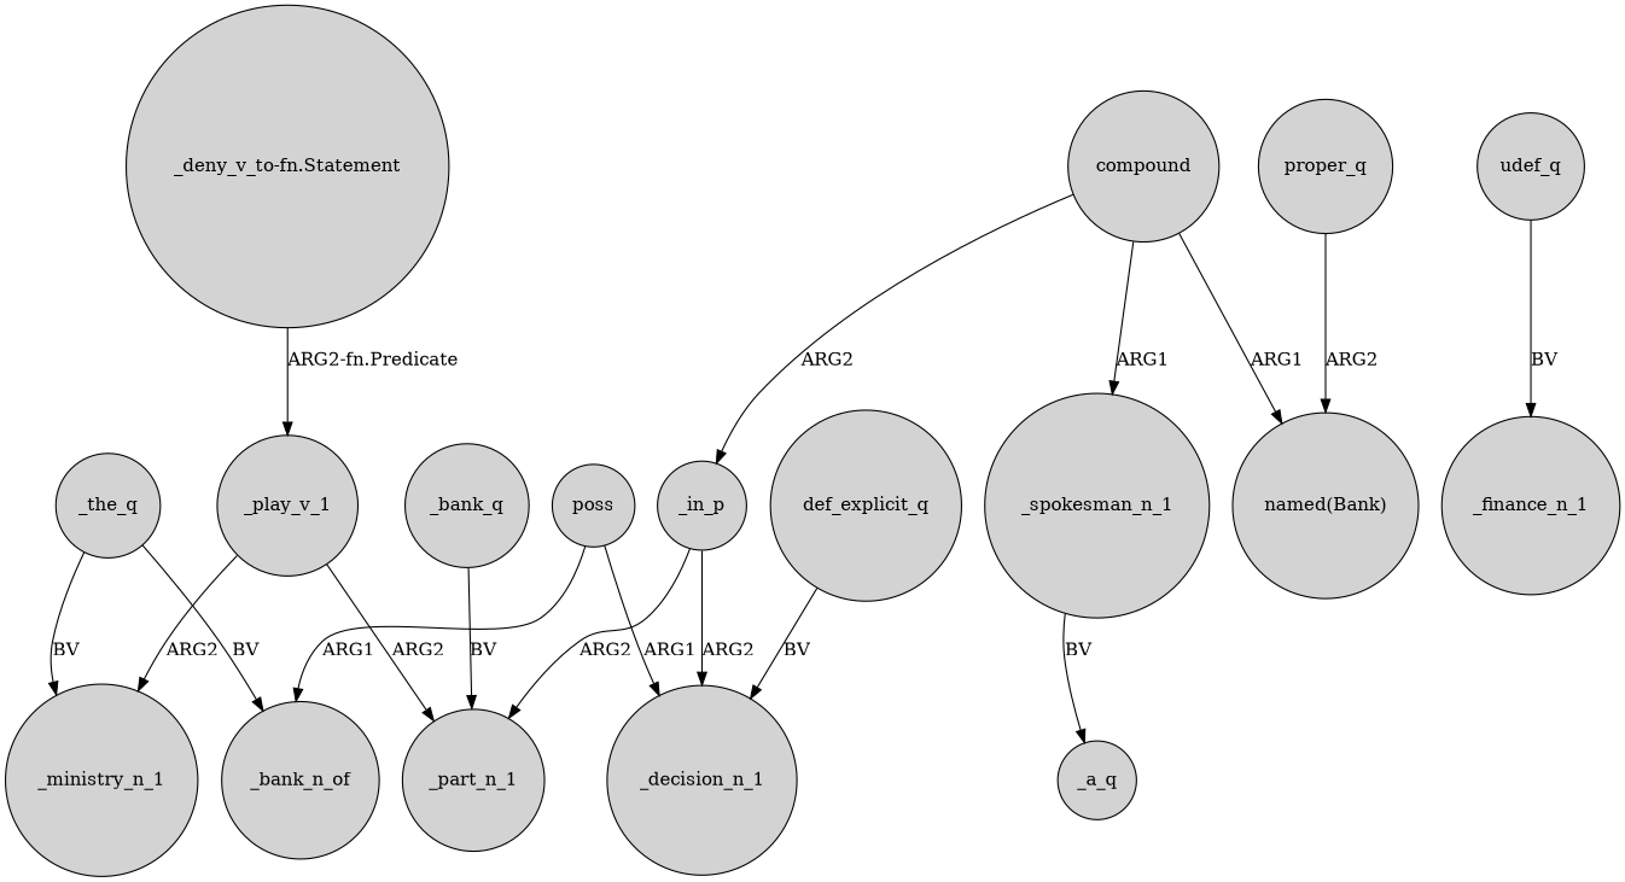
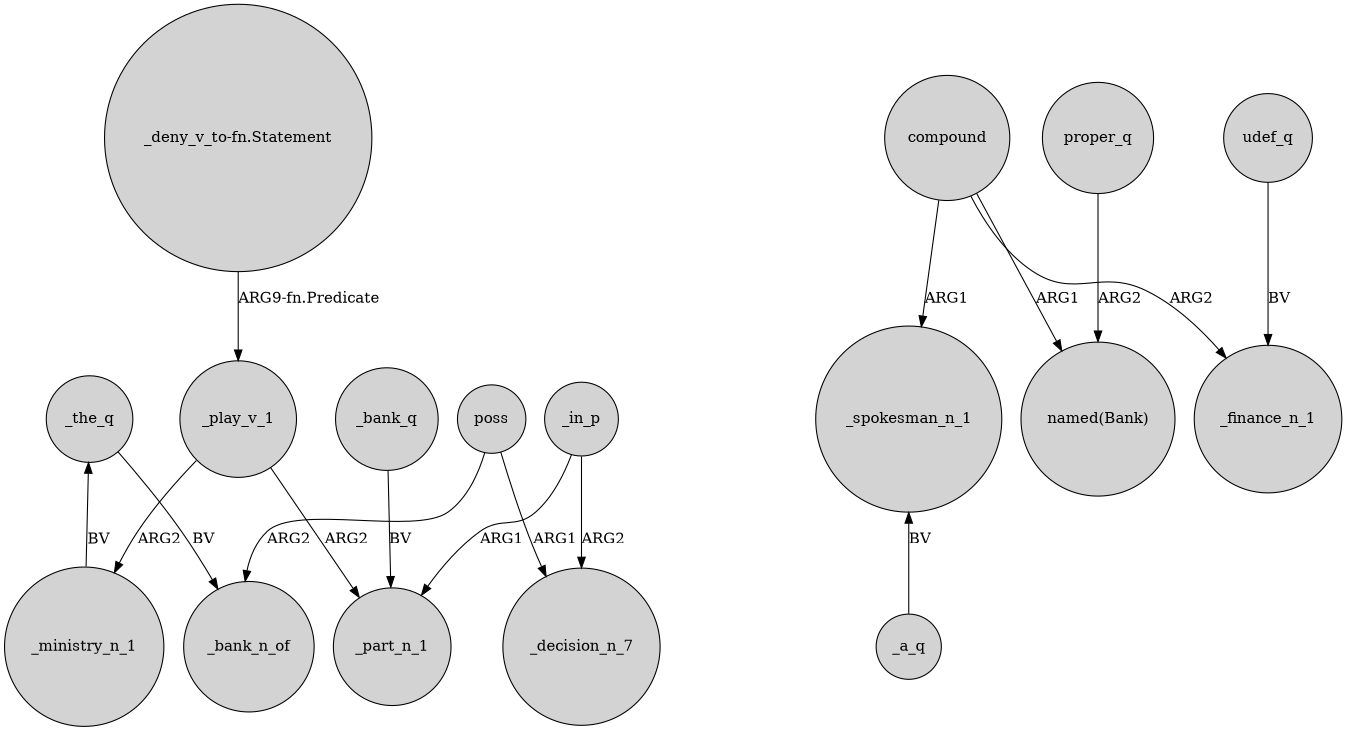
  digraph {
    node [shape=circle style=filled]
    poss
    _bank_n_of
-   _decision_n_1
+   _decision_n_1 [label=_decision_n_7]
    udef_q
    _finance_n_1
    _the_q
    _ministry_n_1
    compound
    "named(Bank)"
    _spokesman_n_1
    _in_p
    _part_n_1
    proper_q
-   def_explicit_q
    "_deny_v_to-fn.Statement"
    _play_v_1
    _a_q
    n18 [label=_bank_q]
-   poss -> _bank_n_of [label=ARG1]
+   poss -> _bank_n_of [label=ARG2]
    poss -> _decision_n_1 [label=ARG1]
    udef_q -> _finance_n_1 [label=BV]
    _the_q -> _bank_n_of [label=BV]
-   _the_q -> _ministry_n_1 [label=BV]
-   compound -> _in_p [label=ARG2]
+   _ministry_n_1 -> _the_q [label=BV]
+   compound -> _finance_n_1 [label=ARG2]
    compound -> "named(Bank)" [label=ARG1]
    compound -> _spokesman_n_1 [label=ARG1]
    _in_p -> _decision_n_1 [label=ARG2]
-   _in_p -> _part_n_1 [label=ARG2]
+   _in_p -> _part_n_1 [label=ARG1]
    proper_q -> "named(Bank)" [label=ARG2]
-   def_explicit_q -> _decision_n_1 [label=BV]
-   "_deny_v_to-fn.Statement" -> _play_v_1 [label="ARG2-fn.Predicate"]
+   "_deny_v_to-fn.Statement" -> _play_v_1 [label="ARG9-fn.Predicate"]
    _play_v_1 -> _ministry_n_1 [label=ARG2]
    _play_v_1 -> _part_n_1 [label=ARG2]
-   _spokesman_n_1 -> _a_q [label=BV]
+   _a_q -> _spokesman_n_1 [label=BV]
    n18 -> _part_n_1 [label=BV]
  }
